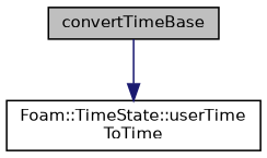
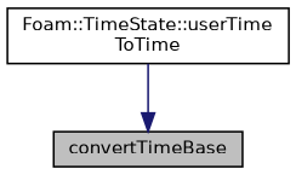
  digraph {
    rankdir=TB
    node [color=black fontname=Helvetica fontsize=10 shape=record]
    n1 [fillcolor=grey75 fontcolor=black height=0.2 label=convertTimeBase style=filled width=0.4]
    n2 [height=0.2 label="Foam::TimeState::userTime\lToTime" width=0.4]
-   n1 -> n2 [color=midnightblue fontname=Helvetica fontsize=10 labelfontname=Helvetica labelfontsize=10 style=solid]
+   n2 -> n1 [color=midnightblue fontname=Helvetica fontsize=10 labelfontname=Helvetica labelfontsize=10 style=solid]
  }
